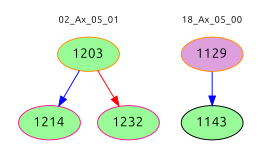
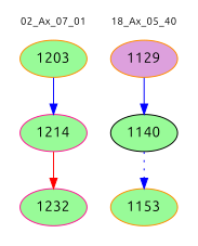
  digraph {
    fontname=Ubuntu
    node [color=darkorange fillcolor=palegreen fontname=Ubuntu style=filled]
    edge [color=blue fontname=Ubuntu style=solid]
    n1 [label=1203]
    n2 [color=deeppink label=1214]
    n3 [color=deeppink label=1232]
    n4 [fillcolor=plum label=1129]
-   n5 [color=black label=1143]
+   n5 [color=black label=1140]
+   n6 [label=1153]
    subgraph cluster_1 {
      color=white
      fontsize=10
-     label="02_Ax_05_01"
+     label="02_Ax_07_01"
      n1
      n2
      n3
    }
    subgraph cluster_2 {
      color=white
      fontsize=10
-     label="18_Ax_05_00"
+     label="18_Ax_05_40"
      n4
      n5
+     n6
    }
    n1 -> n2
-   n1 -> n3 [color=red]
+   n2 -> n3 [color=red]
    n4 -> n5
+   n5 -> n6 [style=dotted]
  }
